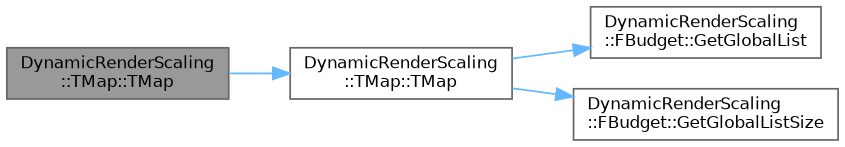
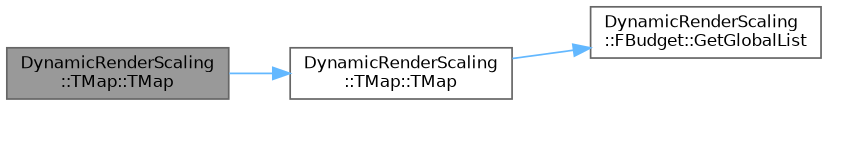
  digraph {
    rankdir=LR
    node [color=grey40 fillcolor=white fontname=Helvetica fontsize=10 shape=box style=filled]
    edge [color=steelblue1 fontname=Helvetica fontsize=10 labelfontname=Helvetica labelfontsize=10 style=solid]
    n1 [color=gray40 fillcolor=grey60 fontcolor=black height=0.2 label="DynamicRenderScaling\l::TMap::TMap" width=0.4]
    n2 [height=0.2 label="DynamicRenderScaling\l::TMap::TMap" width=0.4]
    n3 [height=0.2 label="DynamicRenderScaling\l::FBudget::GetGlobalList" width=0.4]
-   n4 [height=0.2 label="DynamicRenderScaling\l::FBudget::GetGlobalListSize" width=0.4]
    n1 -> n2
    n2 -> n3
-   n2 -> n4
  }
